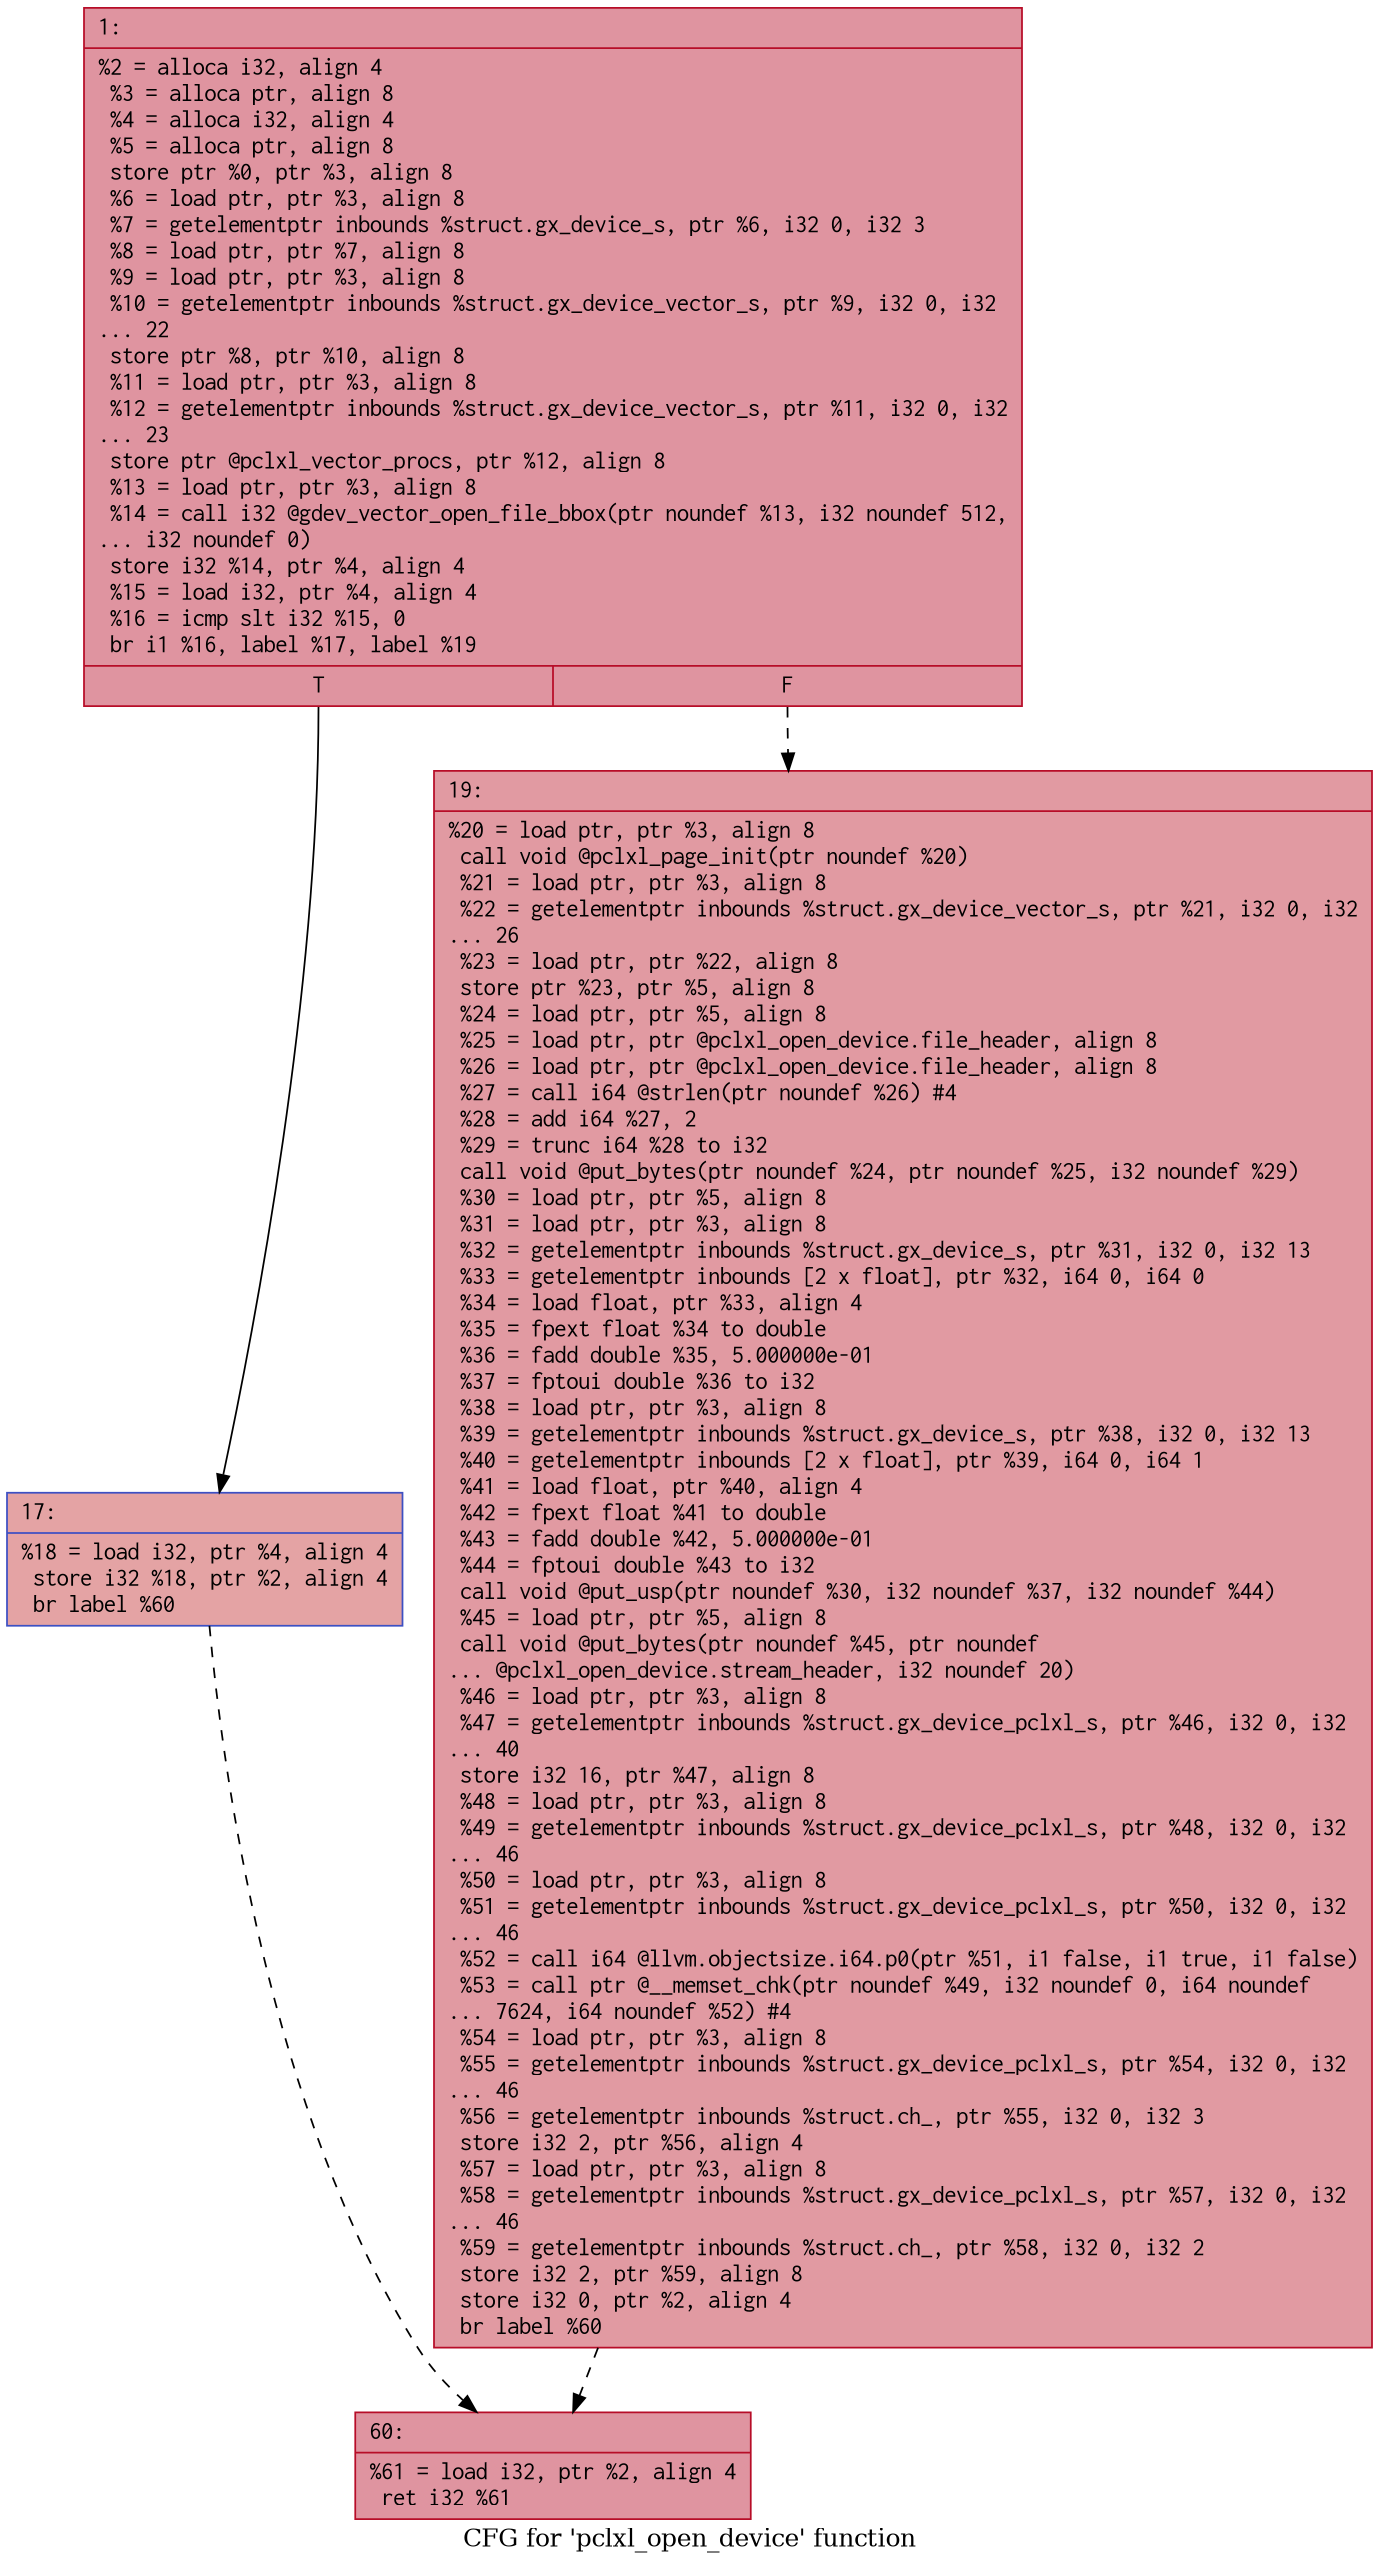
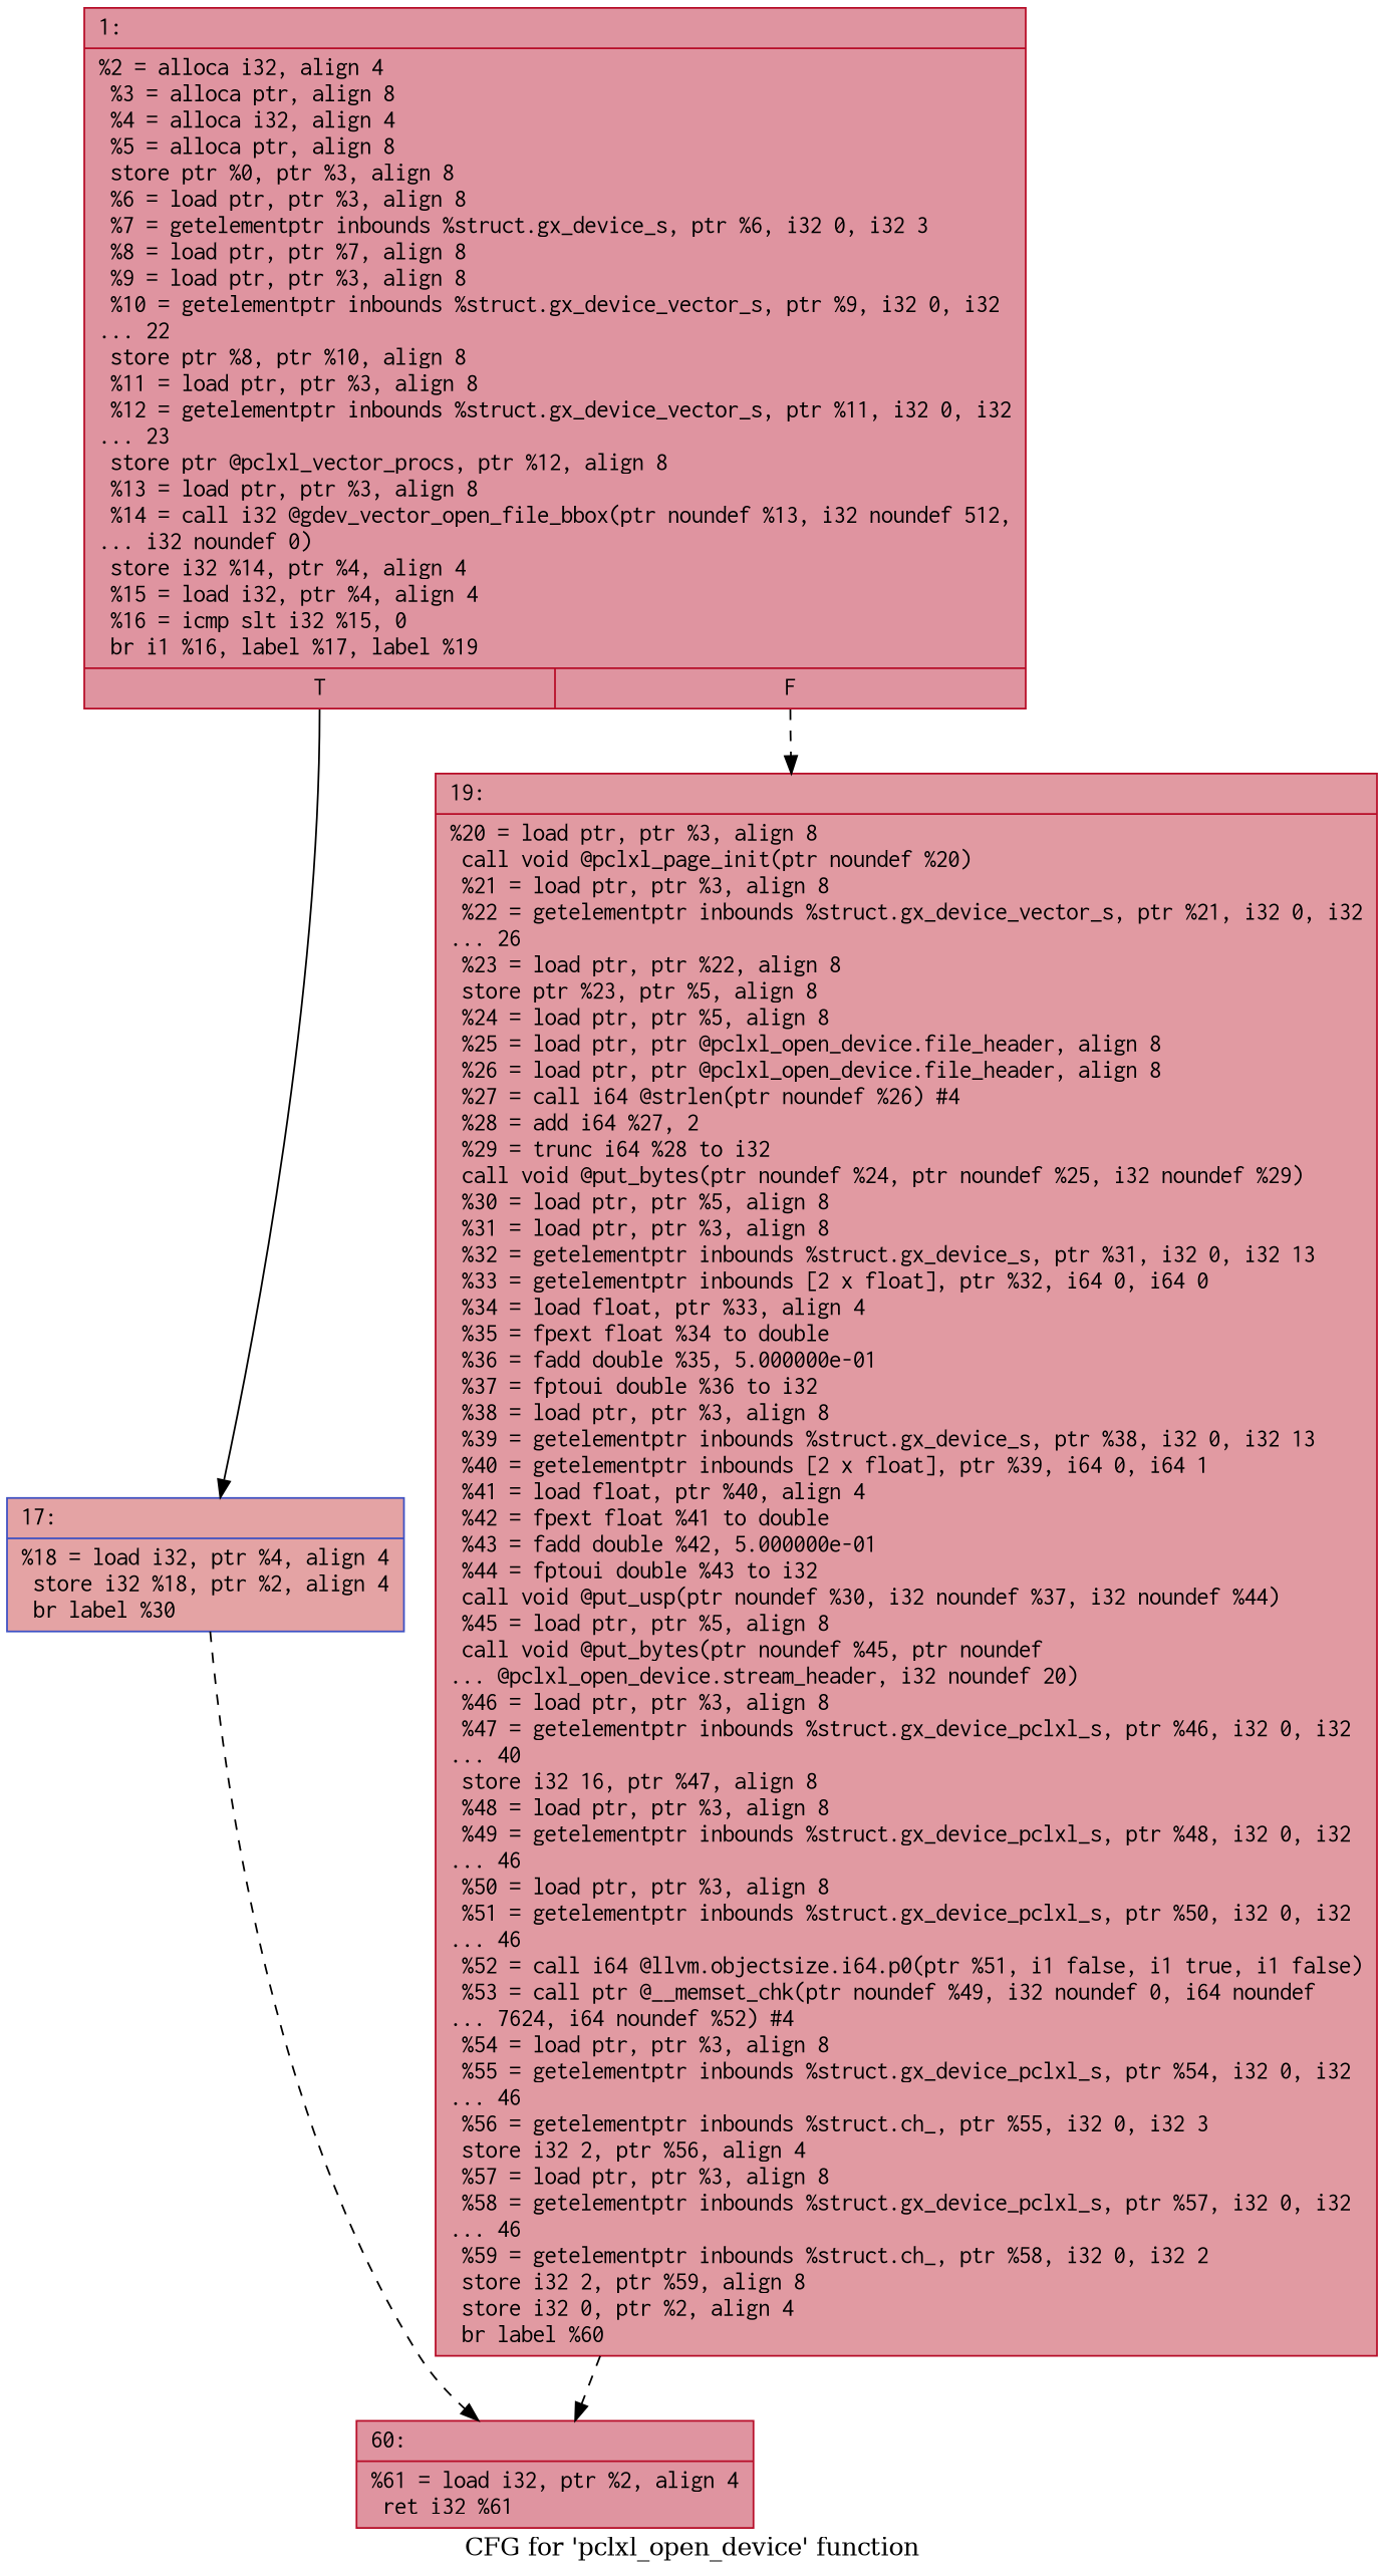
  digraph {
    label="CFG for 'pclxl_open_device' function"
    node [color="#b70d28ff" fillcolor="#b70d2870" fontname=Courier shape=record style=filled]
    edge [style=dashed]
    n1 [label="{1:\l|  %2 = alloca i32, align 4\l  %3 = alloca ptr, align 8\l  %4 = alloca i32, align 4\l  %5 = alloca ptr, align 8\l  store ptr %0, ptr %3, align 8\l  %6 = load ptr, ptr %3, align 8\l  %7 = getelementptr inbounds %struct.gx_device_s, ptr %6, i32 0, i32 3\l  %8 = load ptr, ptr %7, align 8\l  %9 = load ptr, ptr %3, align 8\l  %10 = getelementptr inbounds %struct.gx_device_vector_s, ptr %9, i32 0, i32\l... 22\l  store ptr %8, ptr %10, align 8\l  %11 = load ptr, ptr %3, align 8\l  %12 = getelementptr inbounds %struct.gx_device_vector_s, ptr %11, i32 0, i32\l... 23\l  store ptr @pclxl_vector_procs, ptr %12, align 8\l  %13 = load ptr, ptr %3, align 8\l  %14 = call i32 @gdev_vector_open_file_bbox(ptr noundef %13, i32 noundef 512,\l... i32 noundef 0)\l  store i32 %14, ptr %4, align 4\l  %15 = load i32, ptr %4, align 4\l  %16 = icmp slt i32 %15, 0\l  br i1 %16, label %17, label %19\l|{<s0>T|<s1>F}}"]
-   n2 [color="#3d50c3ff" fillcolor="#c32e3170" label="{17:\l|  %18 = load i32, ptr %4, align 4\l  store i32 %18, ptr %2, align 4\l  br label %60\l}"]
+   n2 [color="#3d50c3ff" fillcolor="#c32e3170" label="{17:\l|  %18 = load i32, ptr %4, align 4\l  store i32 %18, ptr %2, align 4\l  br label %30\l}"]
    n3 [fillcolor="#bb1b2c70" label="{19:\l|  %20 = load ptr, ptr %3, align 8\l  call void @pclxl_page_init(ptr noundef %20)\l  %21 = load ptr, ptr %3, align 8\l  %22 = getelementptr inbounds %struct.gx_device_vector_s, ptr %21, i32 0, i32\l... 26\l  %23 = load ptr, ptr %22, align 8\l  store ptr %23, ptr %5, align 8\l  %24 = load ptr, ptr %5, align 8\l  %25 = load ptr, ptr @pclxl_open_device.file_header, align 8\l  %26 = load ptr, ptr @pclxl_open_device.file_header, align 8\l  %27 = call i64 @strlen(ptr noundef %26) #4\l  %28 = add i64 %27, 2\l  %29 = trunc i64 %28 to i32\l  call void @put_bytes(ptr noundef %24, ptr noundef %25, i32 noundef %29)\l  %30 = load ptr, ptr %5, align 8\l  %31 = load ptr, ptr %3, align 8\l  %32 = getelementptr inbounds %struct.gx_device_s, ptr %31, i32 0, i32 13\l  %33 = getelementptr inbounds [2 x float], ptr %32, i64 0, i64 0\l  %34 = load float, ptr %33, align 4\l  %35 = fpext float %34 to double\l  %36 = fadd double %35, 5.000000e-01\l  %37 = fptoui double %36 to i32\l  %38 = load ptr, ptr %3, align 8\l  %39 = getelementptr inbounds %struct.gx_device_s, ptr %38, i32 0, i32 13\l  %40 = getelementptr inbounds [2 x float], ptr %39, i64 0, i64 1\l  %41 = load float, ptr %40, align 4\l  %42 = fpext float %41 to double\l  %43 = fadd double %42, 5.000000e-01\l  %44 = fptoui double %43 to i32\l  call void @put_usp(ptr noundef %30, i32 noundef %37, i32 noundef %44)\l  %45 = load ptr, ptr %5, align 8\l  call void @put_bytes(ptr noundef %45, ptr noundef\l... @pclxl_open_device.stream_header, i32 noundef 20)\l  %46 = load ptr, ptr %3, align 8\l  %47 = getelementptr inbounds %struct.gx_device_pclxl_s, ptr %46, i32 0, i32\l... 40\l  store i32 16, ptr %47, align 8\l  %48 = load ptr, ptr %3, align 8\l  %49 = getelementptr inbounds %struct.gx_device_pclxl_s, ptr %48, i32 0, i32\l... 46\l  %50 = load ptr, ptr %3, align 8\l  %51 = getelementptr inbounds %struct.gx_device_pclxl_s, ptr %50, i32 0, i32\l... 46\l  %52 = call i64 @llvm.objectsize.i64.p0(ptr %51, i1 false, i1 true, i1 false)\l  %53 = call ptr @__memset_chk(ptr noundef %49, i32 noundef 0, i64 noundef\l... 7624, i64 noundef %52) #4\l  %54 = load ptr, ptr %3, align 8\l  %55 = getelementptr inbounds %struct.gx_device_pclxl_s, ptr %54, i32 0, i32\l... 46\l  %56 = getelementptr inbounds %struct.ch_, ptr %55, i32 0, i32 3\l  store i32 2, ptr %56, align 4\l  %57 = load ptr, ptr %3, align 8\l  %58 = getelementptr inbounds %struct.gx_device_pclxl_s, ptr %57, i32 0, i32\l... 46\l  %59 = getelementptr inbounds %struct.ch_, ptr %58, i32 0, i32 2\l  store i32 2, ptr %59, align 8\l  store i32 0, ptr %2, align 4\l  br label %60\l}"]
    n4 [label="{60:\l|  %61 = load i32, ptr %2, align 4\l  ret i32 %61\l}"]
    n1 -> n2 [tailport=s0 style=solid]
    n1 -> n3 [tailport=s1]
    n2 -> n4
    n3 -> n4
  }
